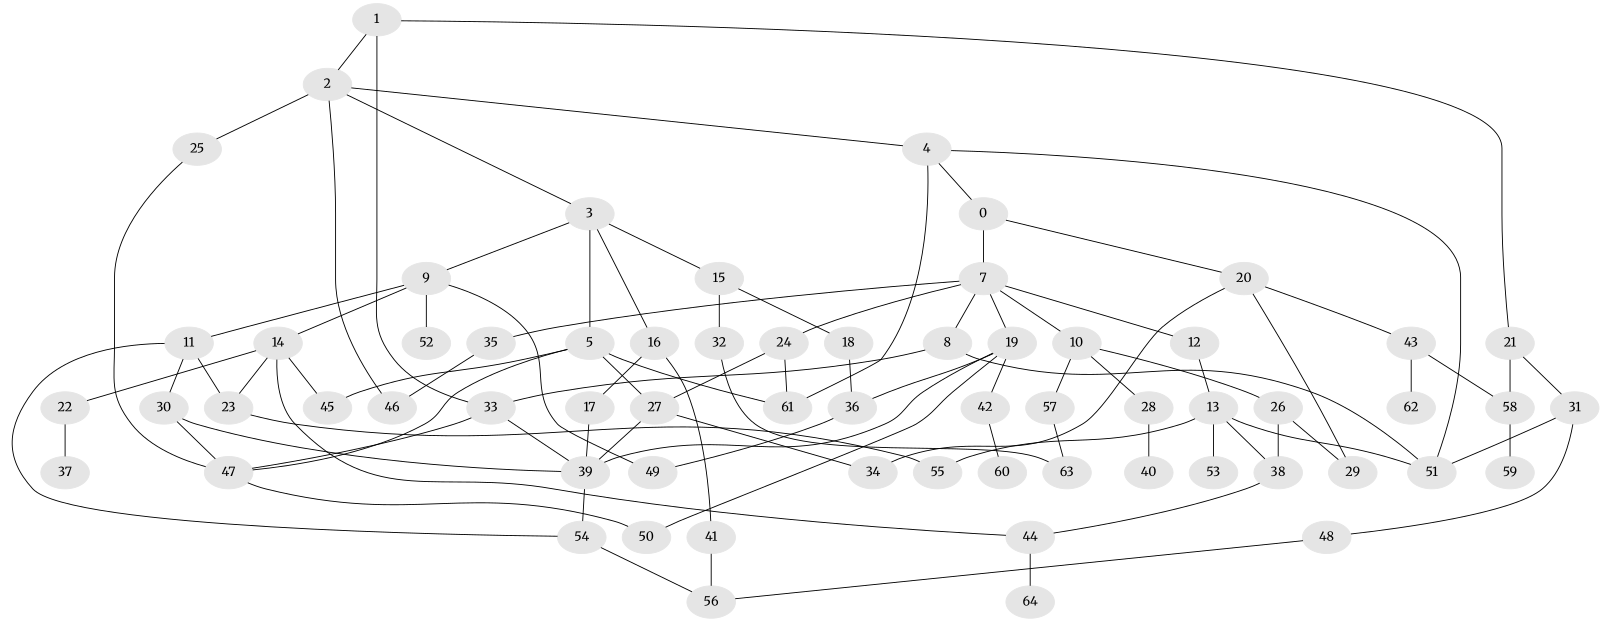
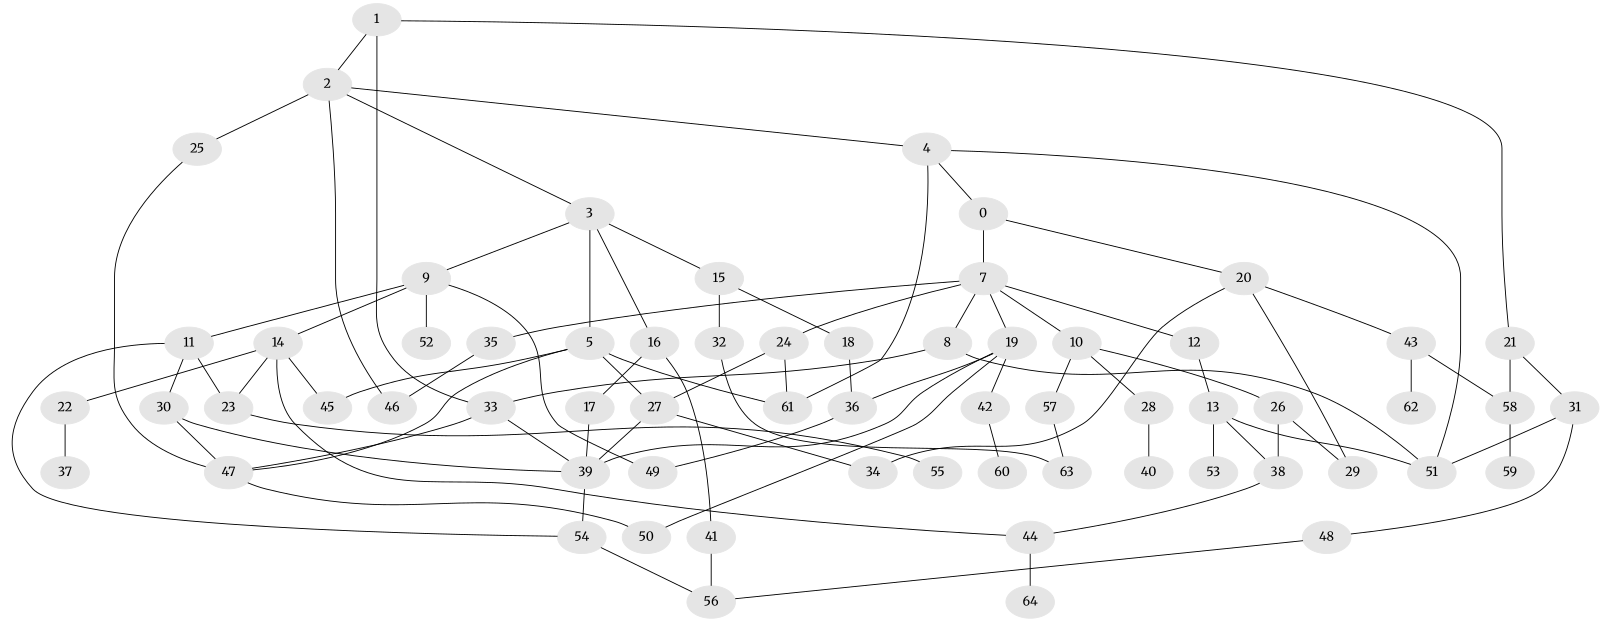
  graph {
    fontname=Merriweather
    node [color=gray90 fontname=Merriweather style=filled]
    edge [fontname=Merriweather]
    1
    2
    21
    33
    3
    4
    25
    46
    31
    58
    47
    39
    5
    9
    15
    16
    n17 [label=0]
    51
    61
    27
    45
    11
    14
    49
    52
    18
    32
    17
    41
    7
    20
    34
    50
    8
    10
    12
    19
    24
    35
    29
    43
    26
    28
    57
    13
    36
    42
    23
    30
    54
    22
    44
    38
    40
    63
    55
    56
    53
    37
    64
    60
    62
    48
    59
    1 -- 2
    1 -- 21
    1 -- 33
    2 -- 3
    2 -- 4
    2 -- 25
    2 -- 46
    21 -- 31
    21 -- 58
    33 -- 47
    33 -- 39
    3 -- 5
    3 -- 9
    3 -- 15
    3 -- 16
    4 -- n17
    4 -- 51
    4 -- 61
    25 -- 47
    31 -- 51
    31 -- 48
    58 -- 59
    47 -- 50
    39 -- 54
    5 -- 47
    5 -- 61
    5 -- 27
    5 -- 45
    9 -- 11
    9 -- 14
    9 -- 49
    9 -- 52
    15 -- 18
    15 -- 32
    16 -- 17
    16 -- 41
    n17 -- 7
    n17 -- 20
    27 -- 39
    27 -- 34
    11 -- 23
    11 -- 30
    11 -- 54
    14 -- 45
    14 -- 23
    14 -- 22
    14 -- 44
    18 -- 36
    32 -- 63
    17 -- 39
    41 -- 56
    7 -- 8
    7 -- 10
    7 -- 12
    7 -- 19
    7 -- 24
    7 -- 35
    20 -- 34
    20 -- 29
    20 -- 43
    8 -- 33
    8 -- 51
    10 -- 26
    10 -- 28
    10 -- 57
    12 -- 13
    19 -- 39
    19 -- 50
    19 -- 36
    19 -- 42
    24 -- 61
    24 -- 27
    35 -- 46
    43 -- 58
    43 -- 62
    26 -- 29
    26 -- 38
    28 -- 40
    57 -- 63
    13 -- 51
    13 -- 38
-   13 -- 55
    13 -- 53
    36 -- 49
    42 -- 60
    23 -- 55
    30 -- 47
    30 -- 39
    54 -- 56
    22 -- 37
    44 -- 64
    38 -- 44
    48 -- 56
  }
